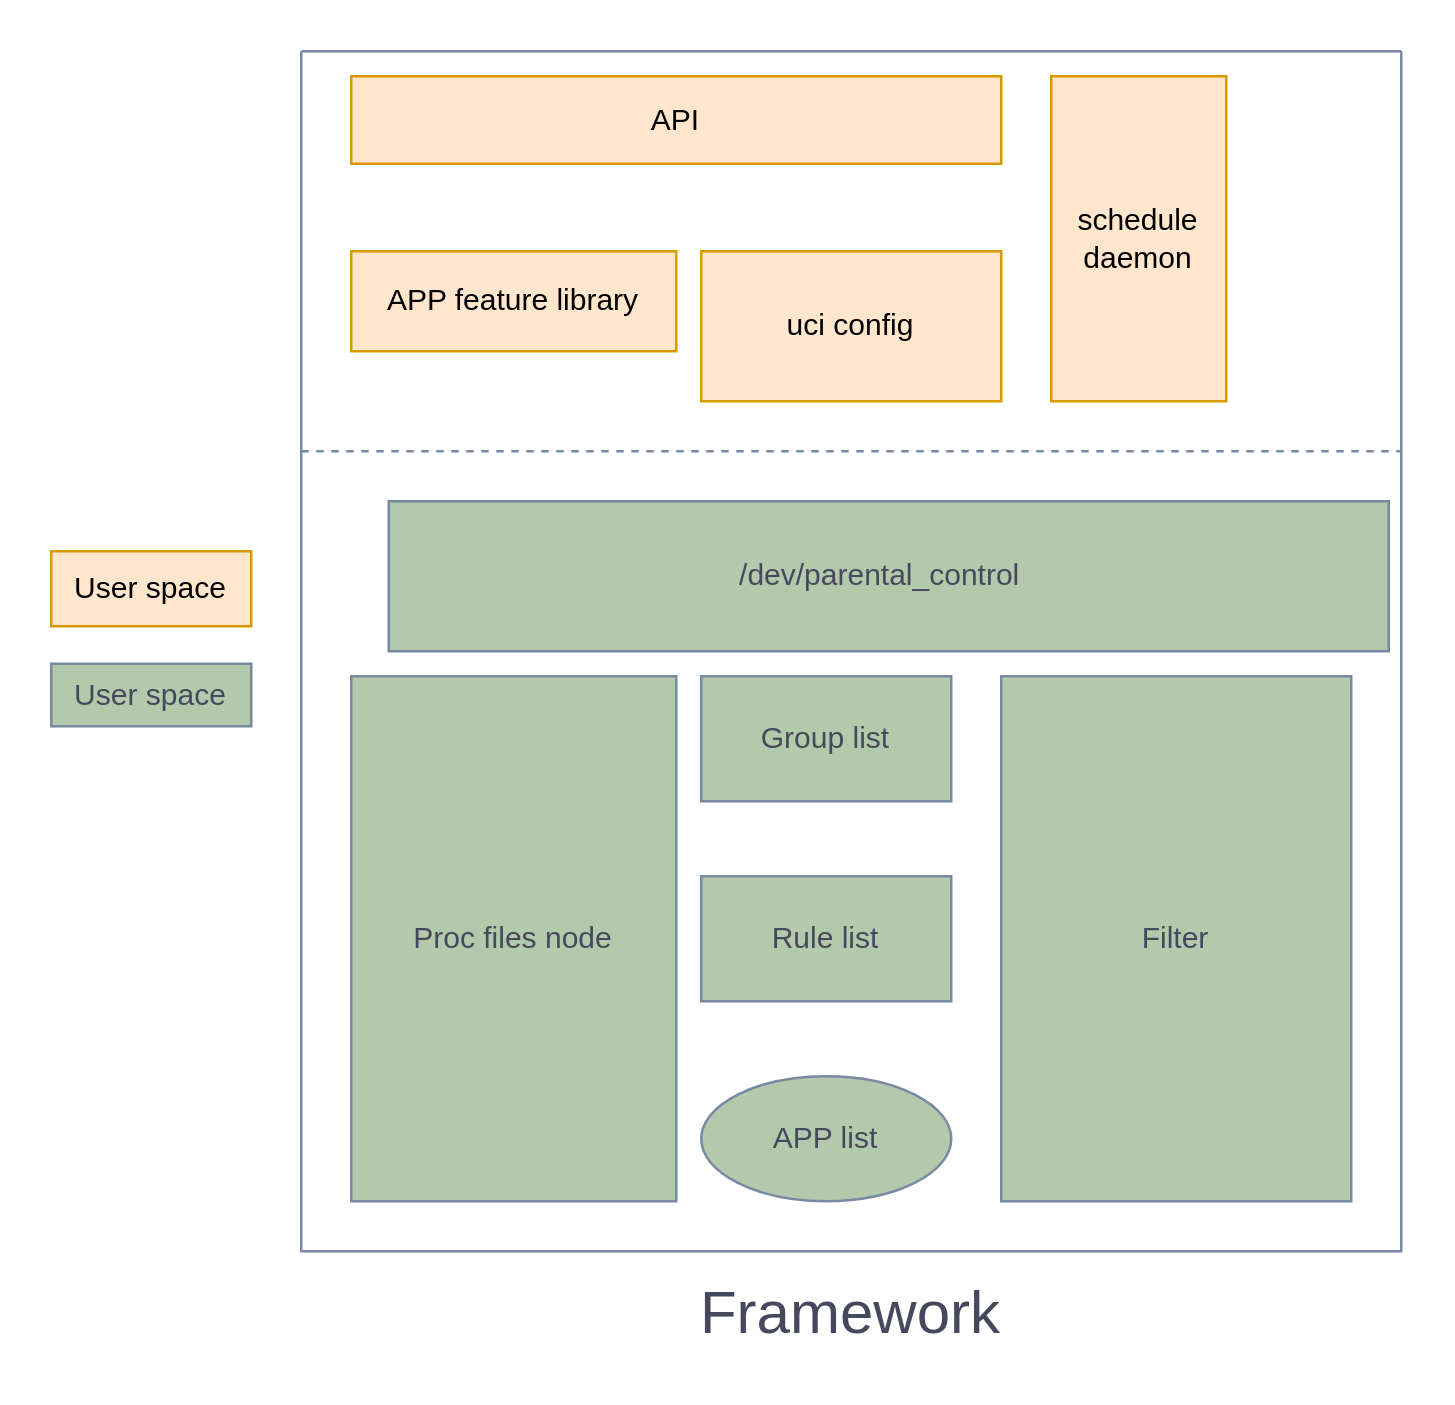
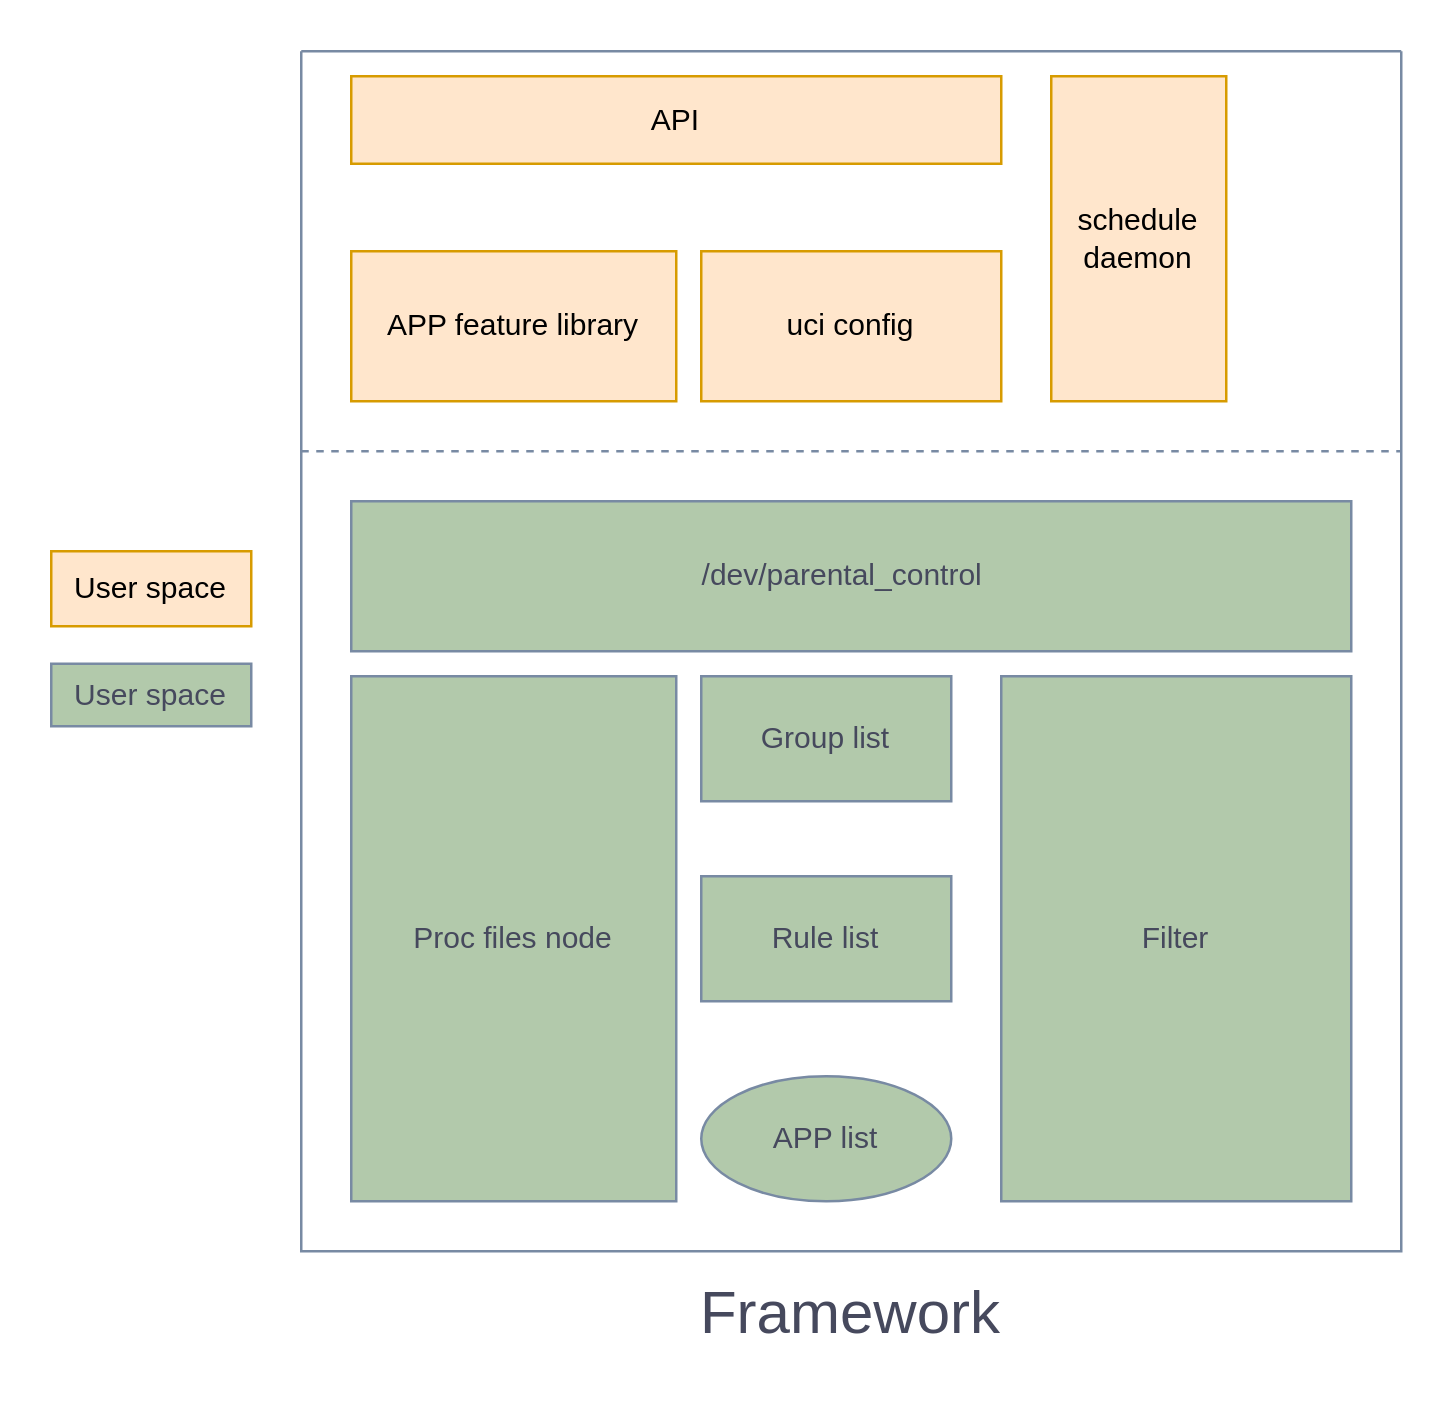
  <mxCell id="0" />
  <mxCell id="1" parent="0" />
  <mxCell id="2" value="Filter" style="rounded=0;whiteSpace=wrap;html=1;fillColor=#B2C9AB;strokeColor=#788AA3;fontColor=#46495D;" parent="1" vertex="1"><mxGeometry x="400" y="270" width="140" height="210" as="geometry" /></mxCell>
  <mxCell id="3" value="Group list" style="rounded=0;whiteSpace=wrap;html=1;fillColor=#B2C9AB;strokeColor=#788AA3;fontColor=#46495D;" parent="1" vertex="1"><mxGeometry x="280" y="270" width="100" height="50" as="geometry" /></mxCell>
  <mxCell id="4" value="Rule list" style="rounded=0;whiteSpace=wrap;html=1;fillColor=#B2C9AB;strokeColor=#788AA3;fontColor=#46495D;" parent="1" vertex="1"><mxGeometry x="280" y="350" width="100" height="50" as="geometry" /></mxCell>
  <mxCell id="5" value="APP list" style="ellipse;whiteSpace=wrap;html=1;fillColor=#B2C9AB;strokeColor=#788AA3;fontColor=#46495D;" parent="1" vertex="1"><mxGeometry x="280" y="430" width="100" height="50" as="geometry" /></mxCell>
  <mxCell id="6" value="Proc files node" style="rounded=0;whiteSpace=wrap;html=1;fillColor=#B2C9AB;strokeColor=#788AA3;fontColor=#46495D;" parent="1" vertex="1"><mxGeometry x="140" y="270" width="130" height="210" as="geometry" /></mxCell>
- <mxCell id="7" value="/dev/parental_control&amp;nbsp;&amp;nbsp;" style="rounded=0;whiteSpace=wrap;html=1;fillColor=#B2C9AB;strokeColor=#788AA3;fontColor=#46495D;" parent="1" vertex="1"><mxGeometry x="155" y="200" width="400" height="60" as="geometry" /></mxCell>
+ <mxCell id="7" value="/dev/parental_control&amp;nbsp;&amp;nbsp;" style="rounded=0;whiteSpace=wrap;html=1;fillColor=#B2C9AB;strokeColor=#788AA3;fontColor=#46495D;" parent="1" vertex="1"><mxGeometry x="140" y="200" width="400" height="60" as="geometry" /></mxCell>
  <mxCell id="8" value="uci config" style="rounded=0;whiteSpace=wrap;html=1;fillColor=#ffe6cc;strokeColor=#d79b00;" parent="1" vertex="1"><mxGeometry x="280" y="100" width="120" height="60" as="geometry" /></mxCell>
- <mxCell id="9" value="APP feature library" style="rounded=0;whiteSpace=wrap;html=1;fillColor=#ffe6cc;strokeColor=#d79b00;" parent="1" vertex="1"><mxGeometry x="140" y="100" width="130" height="40" as="geometry" /></mxCell>
+ <mxCell id="9" value="APP feature library" style="rounded=0;whiteSpace=wrap;html=1;fillColor=#ffe6cc;strokeColor=#d79b00;" parent="1" vertex="1"><mxGeometry x="140" y="100" width="130" height="60" as="geometry" /></mxCell>
  <mxCell id="10" value="schedule daemon" style="rounded=0;whiteSpace=wrap;html=1;fillColor=#ffe6cc;strokeColor=#d79b00;" parent="1" vertex="1"><mxGeometry x="420" y="30" width="70" height="130" as="geometry" /></mxCell>
  <mxCell id="11" value="API" style="rounded=0;whiteSpace=wrap;html=1;fillColor=#ffe6cc;strokeColor=#d79b00;" parent="1" vertex="1"><mxGeometry x="140" y="30" width="260" height="35" as="geometry" /></mxCell>
  <mxCell id="12" value="" style="endArrow=none;html=1;rounded=0;strokeColor=#788AA3;fontColor=#46495D;fillColor=#B2C9AB;dashed=1;" parent="1" edge="1"><mxGeometry width="50" height="50" relative="1" as="geometry"><mxPoint x="120" y="180" as="sourcePoint" /><mxPoint x="560" y="180" as="targetPoint" /></mxGeometry></mxCell>
  <mxCell id="13" value="" style="swimlane;startSize=0;strokeColor=#788AA3;fontColor=#46495D;fillColor=#B2C9AB;" parent="1" vertex="1"><mxGeometry x="120" y="20" width="440" height="480" as="geometry" /></mxCell>
  <mxCell id="14" value="User space" style="rounded=0;whiteSpace=wrap;html=1;fillColor=#ffe6cc;strokeColor=#d79b00;" parent="1" vertex="1"><mxGeometry x="20" y="220" width="80" height="30" as="geometry" /></mxCell>
  <mxCell id="15" value="User space" style="rounded=0;whiteSpace=wrap;html=1;fillColor=#B2C9AB;strokeColor=#788AA3;fontColor=#46495D;" parent="1" vertex="1"><mxGeometry x="20" y="265" width="80" height="25" as="geometry" /></mxCell>
  <mxCell id="16" value="Framework" style="text;html=1;strokeColor=none;fillColor=none;align=center;verticalAlign=middle;whiteSpace=wrap;rounded=0;fontColor=#46495D;fontSize=24;" parent="1" vertex="1"><mxGeometry x="225" y="510" width="230" height="30" as="geometry" /></mxCell>
